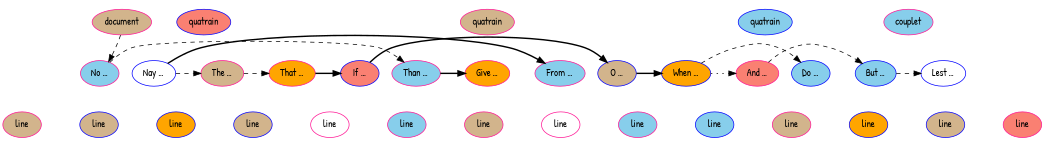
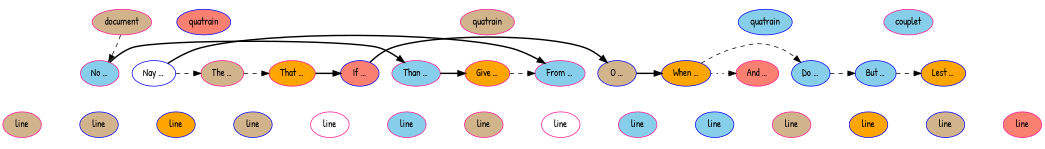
  digraph {
    fontname="Patrick Hand"
    node [color=deeppink fillcolor=tan fontname="Patrick Hand" style=filled]
    edge [fontname="Patrick Hand" style=invis]
    document
    n2 [color=blue fillcolor=salmon label=quatrain]
    fake2 [style=invis color="" fillcolor=""]
    fake3 [style=invis color="" fillcolor=""]
    fake10 [style=invis color="" fillcolor=""]
    n6 [label=quatrain]
    fake4 [style=invis color="" fillcolor=""]
    fake5 [style=invis color="" fillcolor=""]
    fake9 [style=invis color="" fillcolor=""]
    n10 [color=blue fillcolor=skyblue label=quatrain]
    fake6 [style=invis color="" fillcolor=""]
    couplet [fillcolor=skyblue]
    n13 [fillcolor=skyblue label="No …"]
    n14 [fillcolor=skyblue label="Than …"]
    n15 [fillcolor=orange label="Give …"]
    n16 [fillcolor=skyblue label="From …"]
    n17 [color=blue fillcolor=white label="Nay …"]
    n18 [label="The …"]
    n19 [fillcolor=orange label="That …"]
    n20 [color=blue fillcolor=salmon label="If …"]
    n21 [color=blue label="O …"]
    n22 [color=blue fillcolor=orange label="When …"]
    n23 [color=blue fillcolor=skyblue label="Do …"]
    n24 [color=blue fillcolor=skyblue label="But …"]
-   n25 [color=blue fillcolor=white label="Lest …"]
+   n25 [color=blue fillcolor=orange label="Lest …"]
    n26 [fillcolor=salmon label="And …"]
    n27 [label=line]
    n28 [color=blue label=line]
    n29 [color=blue fillcolor=orange label=line]
    n30 [color=blue label=line]
    n31 [fillcolor=white label=line]
    n32 [fillcolor=skyblue label=line]
    n33 [label=line]
    n34 [fillcolor=white label=line]
    n35 [fillcolor=skyblue label=line]
    n36 [color=blue fillcolor=skyblue label=line]
    n37 [label=line]
    n38 [color=blue fillcolor=orange label=line]
    n39 [color=blue label=line]
    n40 [fillcolor=salmon label=line]
    subgraph sub_1 {
      rank=same
      document
      n2
      fake2
      fake3
      fake10
      n6
      fake4
      fake5
      fake9
      n10
      fake6
      couplet
    }
    subgraph sub_2 {
      rank=same
      n13
      n14
      n15
      n16
      n17
      n18
      n19
      n20
      n21
      n22
      n23
      n24
      n25
      n26
    }
    subgraph sub_3 {
      rank=same
      n27
      n28
      n29
      n30
      n31
      n32
      n33
      n34
      n35
      n36
      n37
      n38
      n39
      n40
    }
    subgraph sub_4 {
      n27
      n28
      n29
      n30
      n31
      n32
      n33
      n34
      n35
      n36
      n37
      n38
      n39
      n40
    }
    subgraph sub_5 {
      n13
      n14
      n15
      n16
      n17
      n18
      n19
      n20
      n21
      n22
      n23
      n24
      n25
      n26
    }
    subgraph sub_6 {
      document
      n2
      fake2
      fake3
      fake10
      n6
      fake4
      fake5
      fake9
      n10
      fake6
      couplet
    }
    document -> n2 [minlen=2]
    document -> n13
    document -> n13 [style=dashed]
    document -> n14
    document -> n15
    document -> n16
    document -> n17
    document -> n18
    document -> n19
    document -> n20
    document -> n21
    document -> n22
    document -> n23
    document -> n24
    document -> n25
    document -> n26
    n2 -> fake2 [minlen=2]
    n2 -> n13
    n2 -> n14
    n2 -> n15
    n2 -> n16
    n2 -> n17
    n2 -> n18
    n2 -> n19
    n2 -> n20
    n2 -> n21
    n2 -> n22
    n2 -> n23
    n2 -> n24
    n2 -> n25
    n2 -> n26
    fake2 -> fake3 [minlen=2]
    fake2 -> n13
    fake2 -> n14
    fake2 -> n15
    fake2 -> n16
    fake2 -> n17
    fake2 -> n18
    fake2 -> n19
    fake2 -> n20
    fake2 -> n21
    fake2 -> n22
    fake2 -> n23
    fake2 -> n24
    fake2 -> n25
    fake2 -> n26
    fake3 -> fake10 [minlen=2]
    fake3 -> n13
    fake3 -> n14
    fake3 -> n15
    fake3 -> n16
    fake3 -> n17
    fake3 -> n18
    fake3 -> n19
    fake3 -> n20
    fake3 -> n21
    fake3 -> n22
    fake3 -> n23
    fake3 -> n24
    fake3 -> n25
    fake3 -> n26
    fake10 -> n6 [minlen=2]
    fake10 -> n13
    fake10 -> n14
    fake10 -> n15
    fake10 -> n16
    fake10 -> n17
    fake10 -> n18
    fake10 -> n19
    fake10 -> n20
    fake10 -> n21
    fake10 -> n22
    fake10 -> n23
    fake10 -> n24
    fake10 -> n25
    fake10 -> n26
    n6 -> fake4 [minlen=2]
    n6 -> n13
    n6 -> n14
    n6 -> n15
    n6 -> n16
    n6 -> n17
    n6 -> n18
    n6 -> n19
    n6 -> n20
    n6 -> n21
    n6 -> n22
    n6 -> n23
    n6 -> n24
    n6 -> n25
    n6 -> n26
    fake4 -> fake5 [minlen=2]
    fake4 -> n13
    fake4 -> n14
    fake4 -> n15
    fake4 -> n16
    fake4 -> n17
    fake4 -> n18
    fake4 -> n19
    fake4 -> n20
    fake4 -> n21
    fake4 -> n22
    fake4 -> n23
    fake4 -> n24
    fake4 -> n25
    fake4 -> n26
    fake5 -> fake9 [minlen=2]
    fake5 -> n13
    fake5 -> n14
    fake5 -> n15
    fake5 -> n16
    fake5 -> n17
    fake5 -> n18
    fake5 -> n19
    fake5 -> n20
    fake5 -> n21
    fake5 -> n22
    fake5 -> n23
    fake5 -> n24
    fake5 -> n25
    fake5 -> n26
    fake9 -> n10 [minlen=2]
    fake9 -> n13
    fake9 -> n14
    fake9 -> n15
    fake9 -> n16
    fake9 -> n17
    fake9 -> n18
    fake9 -> n19
    fake9 -> n20
    fake9 -> n21
    fake9 -> n22
    fake9 -> n23
    fake9 -> n24
    fake9 -> n25
    fake9 -> n26
    n10 -> fake6 [minlen=2]
    n10 -> n13
    n10 -> n14
    n10 -> n15
    n10 -> n16
    n10 -> n17
    n10 -> n18
    n10 -> n19
    n10 -> n20
    n10 -> n21
    n10 -> n22
    n10 -> n23
    n10 -> n24
    n10 -> n25
    n10 -> n26
    fake6 -> couplet [minlen=2]
    fake6 -> n13
    fake6 -> n14
    fake6 -> n15
    fake6 -> n16
    fake6 -> n17
    fake6 -> n18
    fake6 -> n19
    fake6 -> n20
    fake6 -> n21
    fake6 -> n22
    fake6 -> n23
    fake6 -> n24
    fake6 -> n25
    fake6 -> n26
    couplet -> n13
    couplet -> n14
    couplet -> n15
    couplet -> n16
    couplet -> n17
    couplet -> n18
    couplet -> n19
    couplet -> n20
    couplet -> n21
    couplet -> n22
    couplet -> n23
    couplet -> n24
    couplet -> n25
    couplet -> n26
-   n13 -> n14 [minlen=2 style=dashed]
+   n13 -> n14 [minlen=2 style=bold]
    n13 -> n27
    n13 -> n28
    n13 -> n29
    n13 -> n30
    n13 -> n31
    n13 -> n32
    n13 -> n33
    n13 -> n34
    n13 -> n35
    n13 -> n36
    n13 -> n37
    n13 -> n38
    n13 -> n39
    n13 -> n40
    n14 -> n15 [minlen=2 style=bold]
    n14 -> n27
    n14 -> n28
    n14 -> n29
    n14 -> n30
    n14 -> n31
    n14 -> n32
    n14 -> n33
    n14 -> n34
    n14 -> n35
    n14 -> n36
    n14 -> n37
    n14 -> n38
    n14 -> n39
    n14 -> n40
+   n15 -> n16 [minlen=2 style=dashed]
    n15 -> n27
    n15 -> n28
    n15 -> n29
    n15 -> n30
    n15 -> n31
    n15 -> n32
    n15 -> n33
    n15 -> n34
    n15 -> n35
    n15 -> n36
    n15 -> n37
    n15 -> n38
    n15 -> n39
    n15 -> n40
    n16 -> n27
    n16 -> n28
    n16 -> n29
    n16 -> n30
    n16 -> n31
    n16 -> n32
    n16 -> n33
    n16 -> n34
    n16 -> n35
    n16 -> n36
    n16 -> n37
    n16 -> n38
    n16 -> n39
    n16 -> n40
    n17 -> n16 [minlen=2 style=bold]
    n17 -> n18 [minlen=2 style=dashed]
    n17 -> n27
    n17 -> n28
    n17 -> n29
    n17 -> n30
    n17 -> n31
    n17 -> n32
    n17 -> n33
    n17 -> n34
    n17 -> n35
    n17 -> n36
    n17 -> n37
    n17 -> n38
    n17 -> n39
    n17 -> n40
    n18 -> n19 [minlen=2 style=dashed]
    n18 -> n27
    n18 -> n28
    n18 -> n29
    n18 -> n30
    n18 -> n31
    n18 -> n32
    n18 -> n33
    n18 -> n34
    n18 -> n35
    n18 -> n36
    n18 -> n37
    n18 -> n38
    n18 -> n39
    n18 -> n40
    n19 -> n20 [minlen=2 style=bold]
    n19 -> n27
    n19 -> n28
    n19 -> n29
    n19 -> n30
    n19 -> n31
    n19 -> n32
    n19 -> n33
    n19 -> n34
    n19 -> n35
    n19 -> n36
    n19 -> n37
    n19 -> n38
    n19 -> n39
    n19 -> n40
    n20 -> n21 [minlen=2 style=bold]
    n20 -> n27
    n20 -> n28
    n20 -> n29
    n20 -> n30
    n20 -> n31
    n20 -> n32
    n20 -> n33
    n20 -> n34
    n20 -> n35
    n20 -> n36
    n20 -> n37
    n20 -> n38
    n20 -> n39
    n20 -> n40
    n21 -> n22 [minlen=2 style=bold]
    n21 -> n27
    n21 -> n28
    n21 -> n29
    n21 -> n30
    n21 -> n31
    n21 -> n32
    n21 -> n33
    n21 -> n34
    n21 -> n35
    n21 -> n36
    n21 -> n37
    n21 -> n38
    n21 -> n39
    n21 -> n40
    n22 -> n23 [minlen=2 style=dashed]
    n22 -> n26 [minlen=2 style=dotted]
    n22 -> n27
    n22 -> n28
    n22 -> n29
    n22 -> n30
    n22 -> n31
    n22 -> n32
    n22 -> n33
    n22 -> n34
    n22 -> n35
    n22 -> n36
    n22 -> n37
    n22 -> n38
    n22 -> n39
    n22 -> n40
-   n26 -> n24 [minlen=2 style=dashed]
+   n23 -> n24 [minlen=2 style=dashed]
    n23 -> n27
    n23 -> n28
    n23 -> n29
    n23 -> n30
    n23 -> n31
    n23 -> n32
    n23 -> n33
    n23 -> n34
    n23 -> n35
    n23 -> n36
    n23 -> n37
    n23 -> n38
    n23 -> n39
    n23 -> n40
    n24 -> n25 [minlen=2 style=dashed]
    n24 -> n27
    n24 -> n28
    n24 -> n29
    n24 -> n30
    n24 -> n31
    n24 -> n32
    n24 -> n33
    n24 -> n34
    n24 -> n35
    n24 -> n36
    n24 -> n37
    n24 -> n38
    n24 -> n39
    n24 -> n40
    n25 -> n27
    n25 -> n28
    n25 -> n29
    n25 -> n30
    n25 -> n31
    n25 -> n32
    n25 -> n33
    n25 -> n34
    n25 -> n35
    n25 -> n36
    n25 -> n37
    n25 -> n38
    n25 -> n39
    n25 -> n40
    n26 -> n27
    n26 -> n28
    n26 -> n29
    n26 -> n30
    n26 -> n31
    n26 -> n32
    n26 -> n33
    n26 -> n34
    n26 -> n35
    n26 -> n36
    n26 -> n37
    n26 -> n38
    n26 -> n39
    n26 -> n40
    n27 -> n28 [minlen=3]
    n28 -> n29 [minlen=3]
    n29 -> n30 [minlen=3]
    n30 -> n31 [minlen=3]
    n31 -> n32 [minlen=3]
    n32 -> n33 [minlen=3]
    n33 -> n34 [minlen=3]
    n34 -> n35 [minlen=3]
    n35 -> n36 [minlen=3]
    n36 -> n37 [minlen=3]
    n37 -> n38 [minlen=3]
    n38 -> n39 [minlen=3]
    n39 -> n40 [minlen=3]
  }
